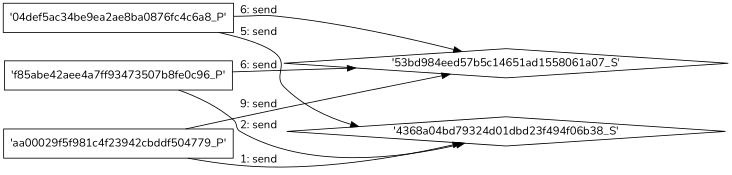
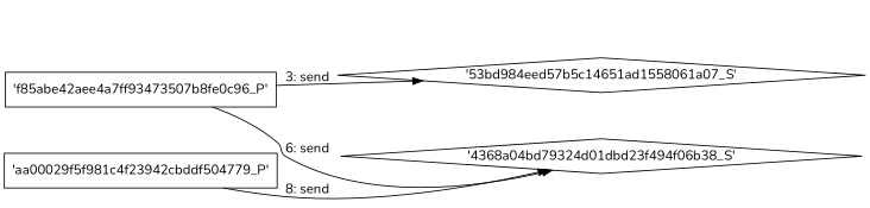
  digraph {
    engine=neato
    fixedsize=false
    fontname=Nunito
    fontsize=10
    nodesep=0.3
    rankdir=LR
    ranksep=0
    splines=true
    node [fontname=Nunito node_type=Process shape=box]
    edge [fontname=Nunito]
    "'f85abe42aee4a7ff93473507b8fe0c96_P'"
    "'4368a04bd79324d01dbd23f494f06b38_S'" [node_type=Socket shape=diamond]
    "'53bd984eed57b5c14651ad1558061a07_S'" [node_type=Socket shape=diamond]
-   "'04def5ac34be9ea2ae8ba0876fc4c6a8_P'"
    "'aa00029f5f981c4f23942cbddf504779_P'"
-   "'f85abe42aee4a7ff93473507b8fe0c96_P'" -> "'4368a04bd79324d01dbd23f494f06b38_S'" [label="2: send"]
-   "'f85abe42aee4a7ff93473507b8fe0c96_P'" -> "'53bd984eed57b5c14651ad1558061a07_S'" [label="6: send"]
-   "'04def5ac34be9ea2ae8ba0876fc4c6a8_P'" -> "'4368a04bd79324d01dbd23f494f06b38_S'" [label="5: send"]
-   "'04def5ac34be9ea2ae8ba0876fc4c6a8_P'" -> "'53bd984eed57b5c14651ad1558061a07_S'" [label="6: send"]
-   "'aa00029f5f981c4f23942cbddf504779_P'" -> "'4368a04bd79324d01dbd23f494f06b38_S'" [label="1: send"]
-   "'aa00029f5f981c4f23942cbddf504779_P'" -> "'53bd984eed57b5c14651ad1558061a07_S'" [label="9: send"]
+   "'f85abe42aee4a7ff93473507b8fe0c96_P'" -> "'4368a04bd79324d01dbd23f494f06b38_S'" [label="6: send"]
+   "'f85abe42aee4a7ff93473507b8fe0c96_P'" -> "'53bd984eed57b5c14651ad1558061a07_S'" [label="3: send"]
+   "'aa00029f5f981c4f23942cbddf504779_P'" -> "'4368a04bd79324d01dbd23f494f06b38_S'" [label="8: send"]
  }
